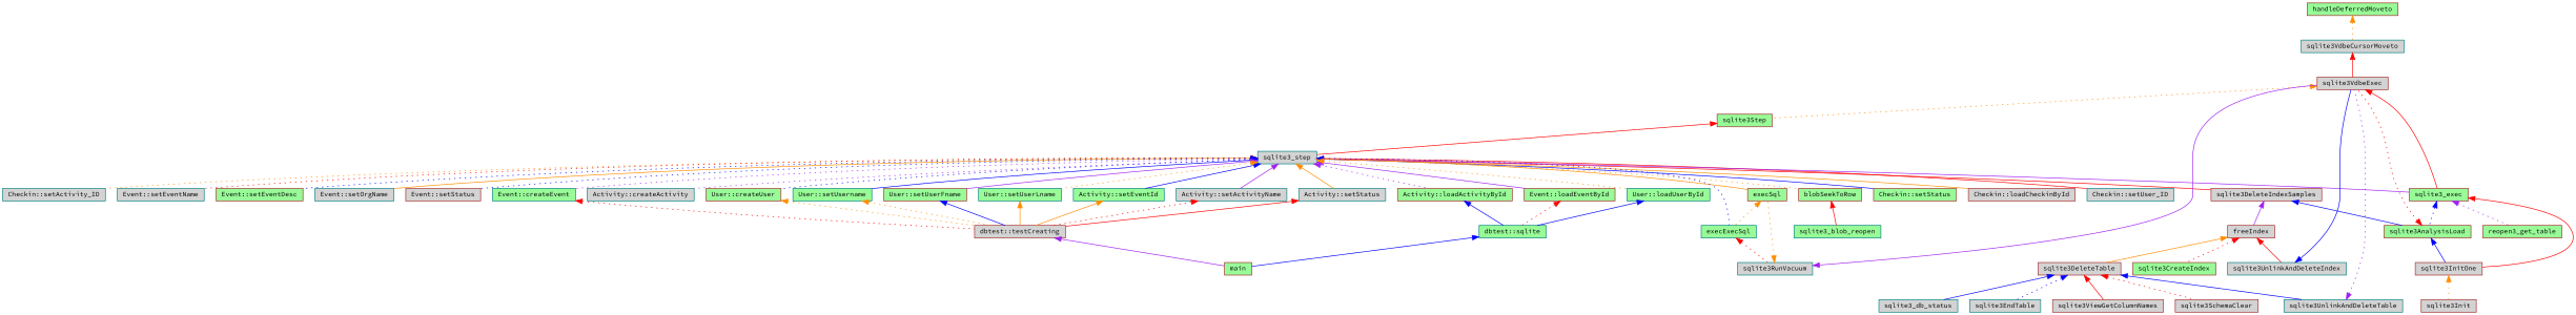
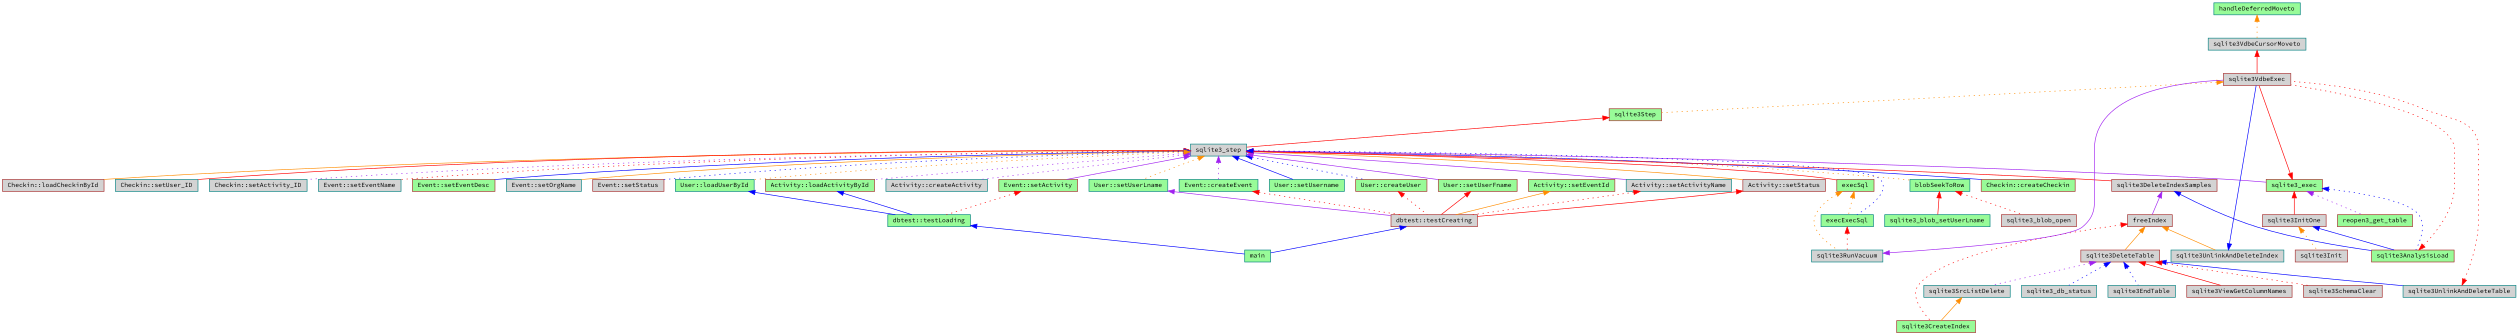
  digraph {
    fontname="Source Code Pro"
    rankdir=TB
    node [color=teal fillcolor=lightgrey fontname="Source Code Pro" fontsize=10 shape=record style=filled]
    edge [color=red dir=back fontname="Source Code Pro" fontsize=10 labelfontname=FreeSans labelfontsize=10 style=solid]
-   n1 [color=brown fillcolor=palegreen fontcolor=black height=0.2 label=handleDeferredMoveto width=0.4]
+   n1 [fillcolor=palegreen fontcolor=black height=0.2 label=handleDeferredMoveto width=0.4]
    n2 [height=0.2 label=sqlite3VdbeCursorMoveto width=0.4]
    n3 [color=brown height=0.2 label=sqlite3VdbeExec width=0.4]
    n4 [color=brown fillcolor=palegreen height=0.2 label=sqlite3Step width=0.4]
    n5 [height=0.2 label=sqlite3_step width=0.4]
    n6 [height=0.2 label="Activity::createActivity" width=0.4]
    n7 [color=brown fillcolor=palegreen height=0.2 label="Activity::loadActivityById" width=0.4]
-   n8 [fillcolor=palegreen height=0.2 label="Activity::setEventId" width=0.4]
+   n8 [color=brown fillcolor=palegreen height=0.2 label="Activity::setEventId" width=0.4]
    n9 [height=0.2 label="Activity::setActivityName" width=0.4]
-   n10 [height=0.2 label="Activity::setStatus" width=0.4]
-   n11 [color=brown fillcolor=palegreen height=0.2 label="Checkin::setStatus" width=0.4]
+   n10 [color=brown height=0.2 label="Activity::setStatus" width=0.4]
+   n11 [color=brown fillcolor=palegreen height=0.2 label="Checkin::createCheckin" width=0.4]
    n12 [color=brown height=0.2 label="Checkin::loadCheckinById" width=0.4]
    n13 [height=0.2 label="Checkin::setUser_ID" width=0.4]
    n14 [height=0.2 label="Checkin::setActivity_ID" width=0.4]
    n15 [fillcolor=palegreen height=0.2 label="Event::createEvent" width=0.4]
-   n16 [color=brown fillcolor=palegreen height=0.2 label="Event::loadEventById" width=0.4]
+   n16 [color=brown fillcolor=palegreen height=0.2 label="Event::setActivity" width=0.4]
    n17 [height=0.2 label="Event::setEventName" width=0.4]
    n18 [color=brown fillcolor=palegreen height=0.2 label="Event::setEventDesc" width=0.4]
    n19 [height=0.2 label="Event::setOrgName" width=0.4]
    n20 [color=brown height=0.2 label="Event::setStatus" width=0.4]
-   n21 [color=brown fillcolor=palegreen height=0.2 label=blobSeekToRow width=0.4]
+   n21 [fillcolor=palegreen height=0.2 label=blobSeekToRow width=0.4]
    n22 [color=brown height=0.2 label=sqlite3DeleteIndexSamples width=0.4]
    n23 [color=brown fillcolor=palegreen height=0.2 label=sqlite3_exec width=0.4]
    n24 [color=brown fillcolor=palegreen height=0.2 label=execSql width=0.4]
    n25 [fillcolor=palegreen height=0.2 label=execExecSql width=0.4]
    n26 [color=brown fillcolor=palegreen height=0.2 label="User::createUser" width=0.4]
    n27 [fillcolor=palegreen height=0.2 label="User::loadUserById" width=0.4]
    n28 [fillcolor=palegreen height=0.2 label="User::setUsername" width=0.4]
    n29 [color=brown fillcolor=palegreen height=0.2 label="User::setUserFname" width=0.4]
    n30 [fillcolor=palegreen height=0.2 label="User::setUserLname" width=0.4]
-   n31 [fillcolor=palegreen height=0.2 label="dbtest::sqlite" width=0.4]
+   n31 [fillcolor=palegreen height=0.2 label="dbtest::testLoading" width=0.4]
    n32 [color=brown height=0.2 label="dbtest::testCreating" width=0.4]
-   n34 [fillcolor=palegreen height=0.2 label=sqlite3_blob_reopen width=0.4]
+   n33 [color=brown height=0.2 label=sqlite3_blob_open width=0.4]
+   n34 [fillcolor=palegreen height=0.2 label=sqlite3_blob_setUserLname width=0.4]
    n35 [color=brown fillcolor=palegreen height=0.2 label=sqlite3AnalysisLoad width=0.4]
    n36 [color=brown height=0.2 label=freeIndex width=0.4]
    n37 [color=brown height=0.2 label=sqlite3InitOne width=0.4]
    n38 [color=brown fillcolor=palegreen height=0.2 label=reopen3_get_table width=0.4]
    n39 [height=0.2 label=sqlite3RunVacuum width=0.4]
-   n40 [color=brown fillcolor=palegreen height=0.2 label=main width=0.4]
+   n40 [fillcolor=palegreen height=0.2 label=main width=0.4]
    n41 [height=0.2 label=sqlite3UnlinkAndDeleteIndex width=0.4]
    n42 [color=brown height=0.2 label=sqlite3DeleteTable width=0.4]
    n43 [color=brown fillcolor=palegreen height=0.2 label=sqlite3CreateIndex width=0.4]
    n44 [color=brown height=0.2 label=sqlite3Init width=0.4]
    n45 [height=0.2 label=sqlite3_db_status width=0.4]
    n46 [height=0.2 label=sqlite3UnlinkAndDeleteTable width=0.4]
    n47 [height=0.2 label=sqlite3EndTable width=0.4]
    n48 [color=brown height=0.2 label=sqlite3ViewGetColumnNames width=0.4]
+   n49 [height=0.2 label=sqlite3SrcListDelete width=0.4]
    n50 [color=brown height=0.2 label=sqlite3SchemaClear width=0.4]
    n1 -> n2 [color=darkorange style=dotted]
    n2 -> n3
    n3 -> n4 [color=darkorange style=dotted]
    n4 -> n5
    n5 -> n6 [color=purple style=dotted]
    n5 -> n7 [color=purple style=dotted]
-   n5 -> n8 [color=blue]
    n5 -> n9 [color=purple]
    n5 -> n10 [color=darkorange]
    n5 -> n11 [color=blue]
    n5 -> n12 [color=darkorange]
    n5 -> n13
-   n5 -> n14 [color=darkorange style=dotted]
+   n5 -> n14 [color=purple style=dotted]
    n5 -> n15 [color=purple style=dotted]
    n5 -> n16 [color=purple]
    n5 -> n17 [style=dotted]
-   n5 -> n18 [color=blue style=dotted]
+   n5 -> n18 [color=blue]
    n5 -> n19 [color=darkorange]
    n5 -> n20 [color=blue style=dotted]
    n5 -> n21 [color=darkorange style=dotted]
    n5 -> n22
    n5 -> n23 [color=purple]
-   n5 -> n24 [color=darkorange]
+   n5 -> n24
    n5 -> n25 [color=blue style=dotted]
    n5 -> n26 [color=blue style=dotted]
    n5 -> n27 [color=darkorange style=dotted]
    n5 -> n28 [color=blue]
    n5 -> n29 [color=purple]
    n5 -> n30 [color=darkorange style=dotted]
    n7 -> n31 [color=blue]
    n8 -> n32 [color=darkorange]
    n9 -> n32 [style=dotted]
    n10 -> n32
    n15 -> n32 [style=dotted]
    n16 -> n31 [style=dotted]
+   n21 -> n33 [style=dotted]
    n21 -> n34
    n22 -> n35 [color=blue]
    n22 -> n36 [color=purple]
-   n3 -> n23
+   n23 -> n3
    n23 -> n35 [color=blue style=dotted]
    n23 -> n37
    n23 -> n38 [color=purple style=dotted]
    n24 -> n25 [color=darkorange style=dotted]
-   n39 -> n24 [color=darkorange style=dotted]
+   n24 -> n39 [color=darkorange style=dotted]
    n25 -> n39 [style=dotted]
-   n26 -> n32 [color=darkorange style=dotted]
+   n26 -> n32 [style=dotted]
    n27 -> n31 [color=blue]
-   n28 -> n32 [color=darkorange style=dotted]
-   n29 -> n32 [color=blue]
-   n30 -> n32 [color=darkorange]
+   n29 -> n32
+   n30 -> n32 [color=purple]
    n31 -> n40 [color=blue]
-   n32 -> n40 [color=purple]
+   n32 -> n40 [color=blue]
    n35 -> n3 [style=dotted]
-   n35 -> n37 [color=blue]
-   n36 -> n41
+   n37 -> n35 [color=blue]
+   n36 -> n41 [color=darkorange]
    n36 -> n42 [color=darkorange]
    n36 -> n43 [style=dotted]
    n37 -> n44 [color=darkorange style=dotted]
    n39 -> n3 [color=purple]
    n41 -> n3 [color=blue]
-   n42 -> n45 [color=blue]
+   n42 -> n45 [color=blue style=dotted]
    n42 -> n46 [color=blue]
    n42 -> n47 [color=blue style=dotted]
    n42 -> n48
+   n42 -> n49 [color=purple style=dotted]
    n42 -> n50 [style=dotted]
-   n46 -> n3 [color=purple style=dotted]
+   n46 -> n3 [style=dotted]
+   n49 -> n43 [color=darkorange]
  }
